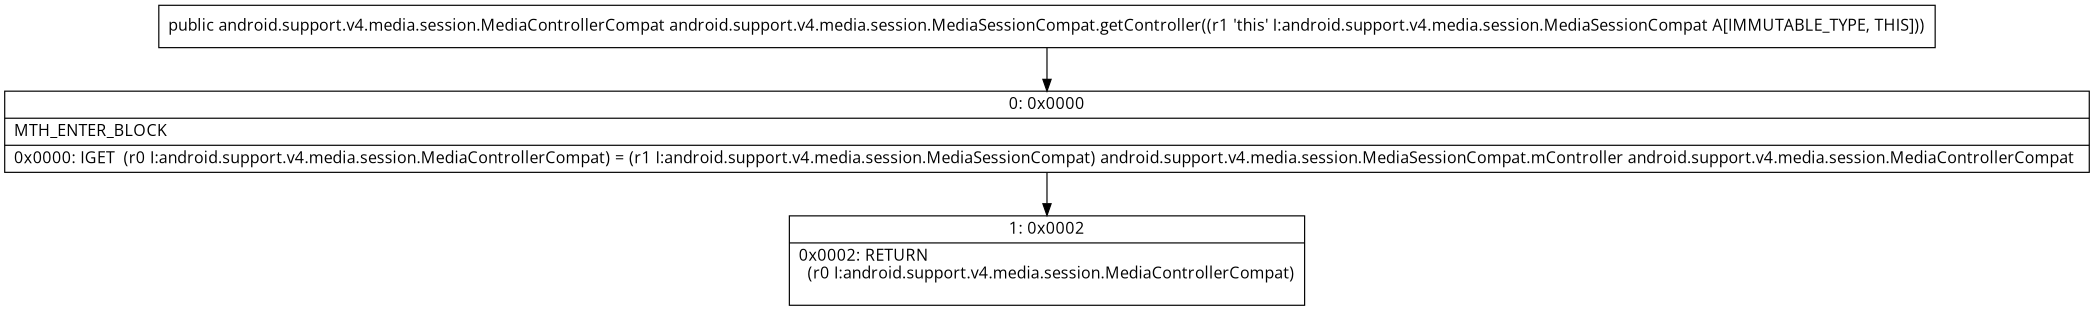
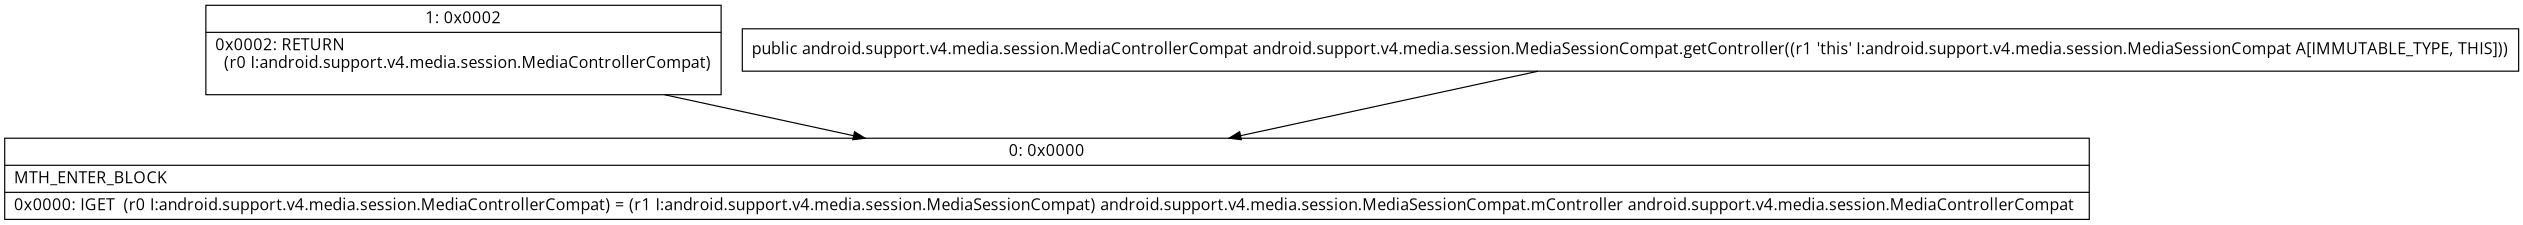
  digraph {
    fontname="Open Sans"
    node [shape=record fontname="Open Sans"]
    edge [fontname="Open Sans"]
    n1 [label="{0\:\ 0x0000|MTH_ENTER_BLOCK\l|0x0000: IGET  (r0 I:android.support.v4.media.session.MediaControllerCompat) = (r1 I:android.support.v4.media.session.MediaSessionCompat) android.support.v4.media.session.MediaSessionCompat.mController android.support.v4.media.session.MediaControllerCompat \l}"]
    n2 [label="{1\:\ 0x0002|0x0002: RETURN  \l  (r0 I:android.support.v4.media.session.MediaControllerCompat)\l \l}"]
    n3 [label="{public android.support.v4.media.session.MediaControllerCompat android.support.v4.media.session.MediaSessionCompat.getController((r1 'this' I:android.support.v4.media.session.MediaSessionCompat A[IMMUTABLE_TYPE, THIS])) }"]
-   n1 -> n2
+   n2 -> n1
    n3 -> n1
  }
